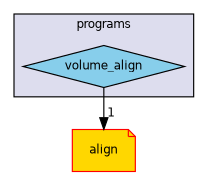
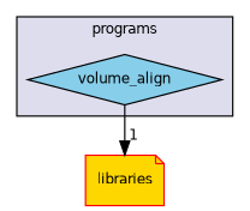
  digraph {
    compound=true
    node [fontname=Helvetica fontsize=10 style=filled]
    n1 [fillcolor=skyblue label=volume_align pencolor=black shape=diamond]
-   n2 [color=red fillcolor=gold label=align shape=note]
+   n2 [color=red fillcolor=gold label=libraries shape=note]
    subgraph cluster_1 {
      bgcolor="#ddddee"
      fontname=Helvetica
      fontsize=10
      label=programs
      pencolor=black
      n1
    }
    n1 -> n2 [headlabel=1 labeldistance=1.5 labelfontname=Helvetica labelfontsize=10]
  }
